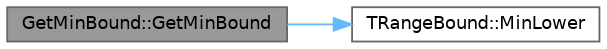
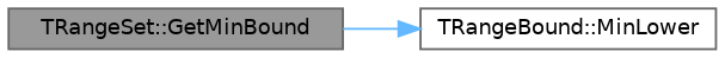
  digraph {
    rankdir=LR
    node [fontname=Helvetica fontsize=10 shape=box style=filled]
-   n1 [color=gray40 fillcolor=grey60 fontcolor=black height=0.2 label="GetMinBound::GetMinBound" width=0.4]
+   n1 [color=gray40 fillcolor=grey60 fontcolor=black height=0.2 label="TRangeSet::GetMinBound" width=0.4]
    n2 [color=grey40 fillcolor=white height=0.2 label="TRangeBound::MinLower" width=0.4]
    n1 -> n2 [color=steelblue1 fontname=Helvetica fontsize=10 labelfontname=Helvetica labelfontsize=10 style=solid]
  }
